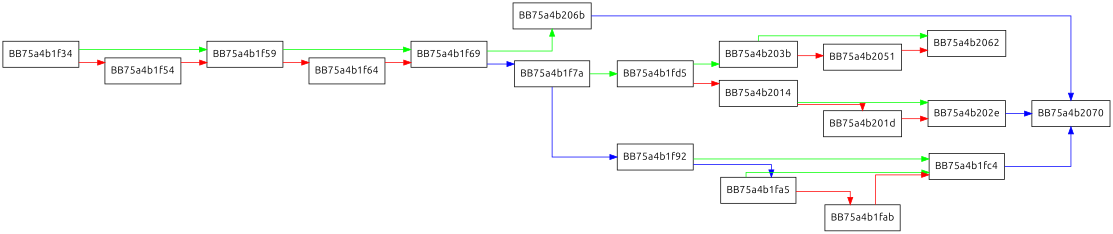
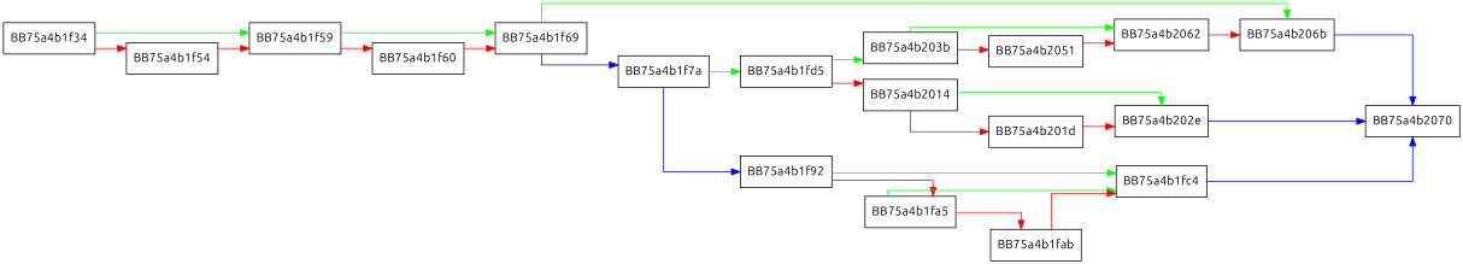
  digraph {
    fontname=Ubuntu
    rankdir=LR
    splines=ortho
    node [fontname=Ubuntu shape=box]
    edge [color=red fontname=Ubuntu]
    BB75a4b1f34
    BB75a4b1f59
    BB75a4b1f54
    BB75a4b1f69
-   BB75a4b1f64
+   BB75a4b1f64 [label=BB75a4b1f60]
    BB75a4b206b
    BB75a4b1f7a
    BB75a4b2070
    BB75a4b1fd5
    BB75a4b1f92
    BB75a4b203b
    BB75a4b2014
    BB75a4b1fc4
    BB75a4b1fa5
    BB75a4b2062
    BB75a4b2051
    BB75a4b202e
    BB75a4b201d
    BB75a4b1fab
    BB75a4b1f34 -> BB75a4b1f59 [color=green]
    BB75a4b1f34 -> BB75a4b1f54
    BB75a4b1f59 -> BB75a4b1f69 [color=green]
    BB75a4b1f59 -> BB75a4b1f64
    BB75a4b1f54 -> BB75a4b1f59
    BB75a4b1f69 -> BB75a4b206b [color=green]
    BB75a4b1f69 -> BB75a4b1f7a [color=blue]
    BB75a4b1f64 -> BB75a4b1f69
    BB75a4b206b -> BB75a4b2070 [color=blue]
    BB75a4b1f7a -> BB75a4b1fd5 [color=green]
    BB75a4b1f7a -> BB75a4b1f92 [color=blue]
    BB75a4b1fd5 -> BB75a4b203b [color=green]
    BB75a4b1fd5 -> BB75a4b2014
    BB75a4b1f92 -> BB75a4b1fc4 [color=green]
-   BB75a4b1f92 -> BB75a4b1fa5 [color=blue]
+   BB75a4b1f92 -> BB75a4b1fa5
    BB75a4b203b -> BB75a4b2062 [color=green]
    BB75a4b203b -> BB75a4b2051
    BB75a4b2014 -> BB75a4b202e [color=green]
    BB75a4b2014 -> BB75a4b201d
    BB75a4b1fc4 -> BB75a4b2070 [color=blue]
    BB75a4b1fa5 -> BB75a4b1fc4 [color=green]
    BB75a4b1fa5 -> BB75a4b1fab
+   BB75a4b2062 -> BB75a4b206b
    BB75a4b2051 -> BB75a4b2062
    BB75a4b202e -> BB75a4b2070 [color=blue]
    BB75a4b201d -> BB75a4b202e
    BB75a4b1fab -> BB75a4b1fc4
  }
